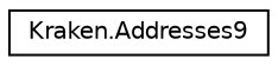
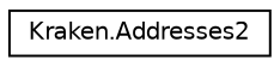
  digraph {
    rankdir=LR
-   n1 [color=black fillcolor=white fontname=Helvetica fontsize=10 height=0.2 label="Kraken.Addresses9" shape=record style=filled width=0.4]
+   n1 [color=black fillcolor=white fontname=Helvetica fontsize=10 height=0.2 label="Kraken.Addresses2" shape=record style=filled width=0.4]
  }
